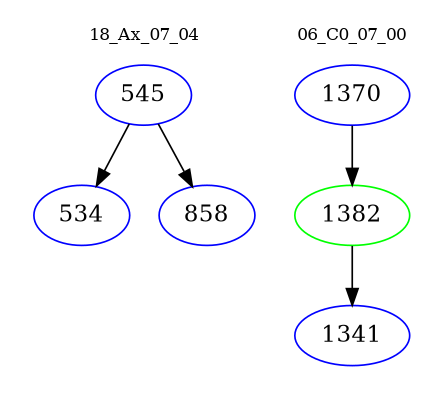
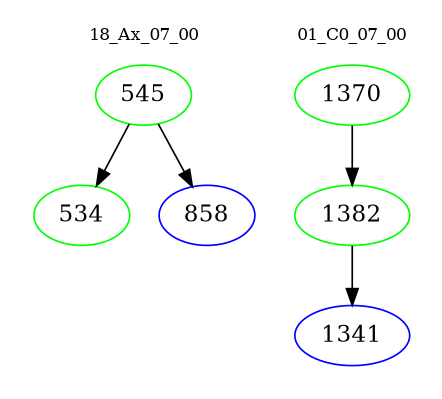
  digraph {
    node [color=blue]
    edge [color=black]
-   n1 [label=545]
-   n2 [label=534]
+   n1 [color=green label=545]
+   n2 [color=green label=534]
    n3 [label=858]
-   n4 [label=1370]
+   n4 [color=green label=1370]
    n5 [label=1341]
    n6 [color=green label=1382]
    subgraph cluster_1 {
      color=white
      fontsize=10
-     label="18_Ax_07_04"
+     label="18_Ax_07_00"
      n1
      n2
      n3
    }
    subgraph cluster_2 {
      color=white
      fontsize=10
-     label="06_C0_07_00"
+     label="01_C0_07_00"
      n4
      n5
      n6
    }
    n1 -> n2
    n1 -> n3
    n4 -> n6
    n6 -> n5
  }
